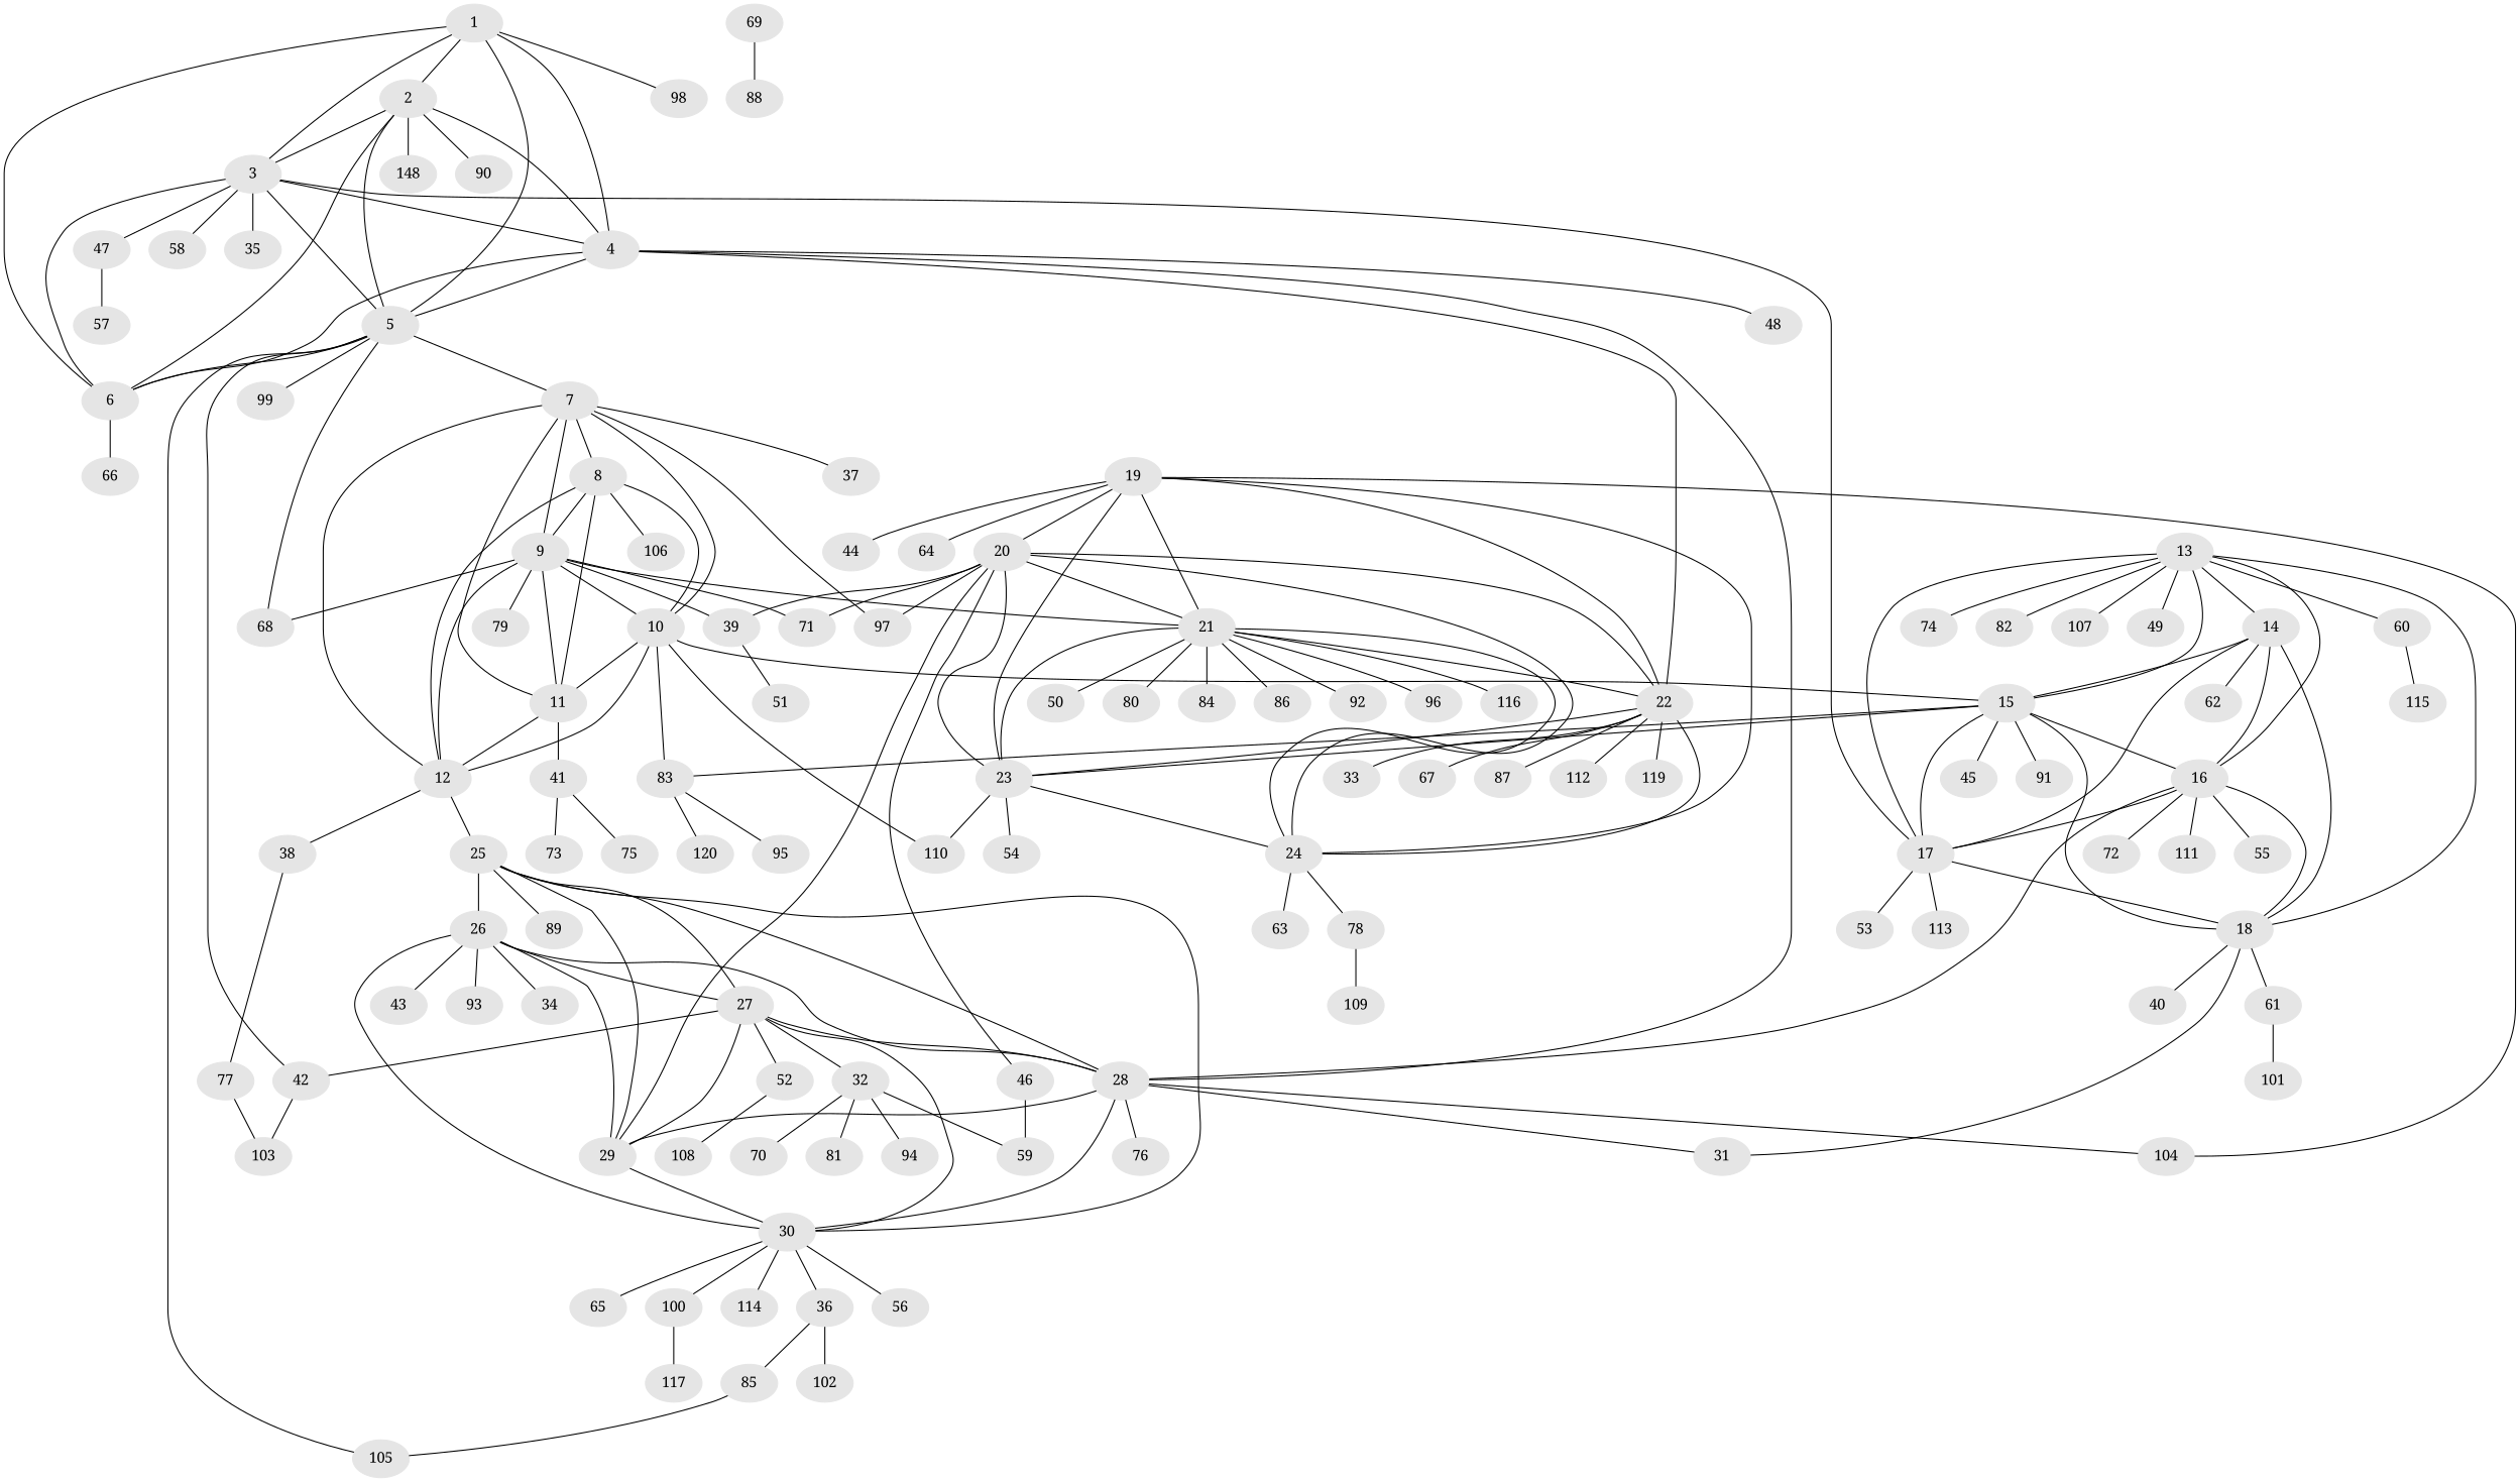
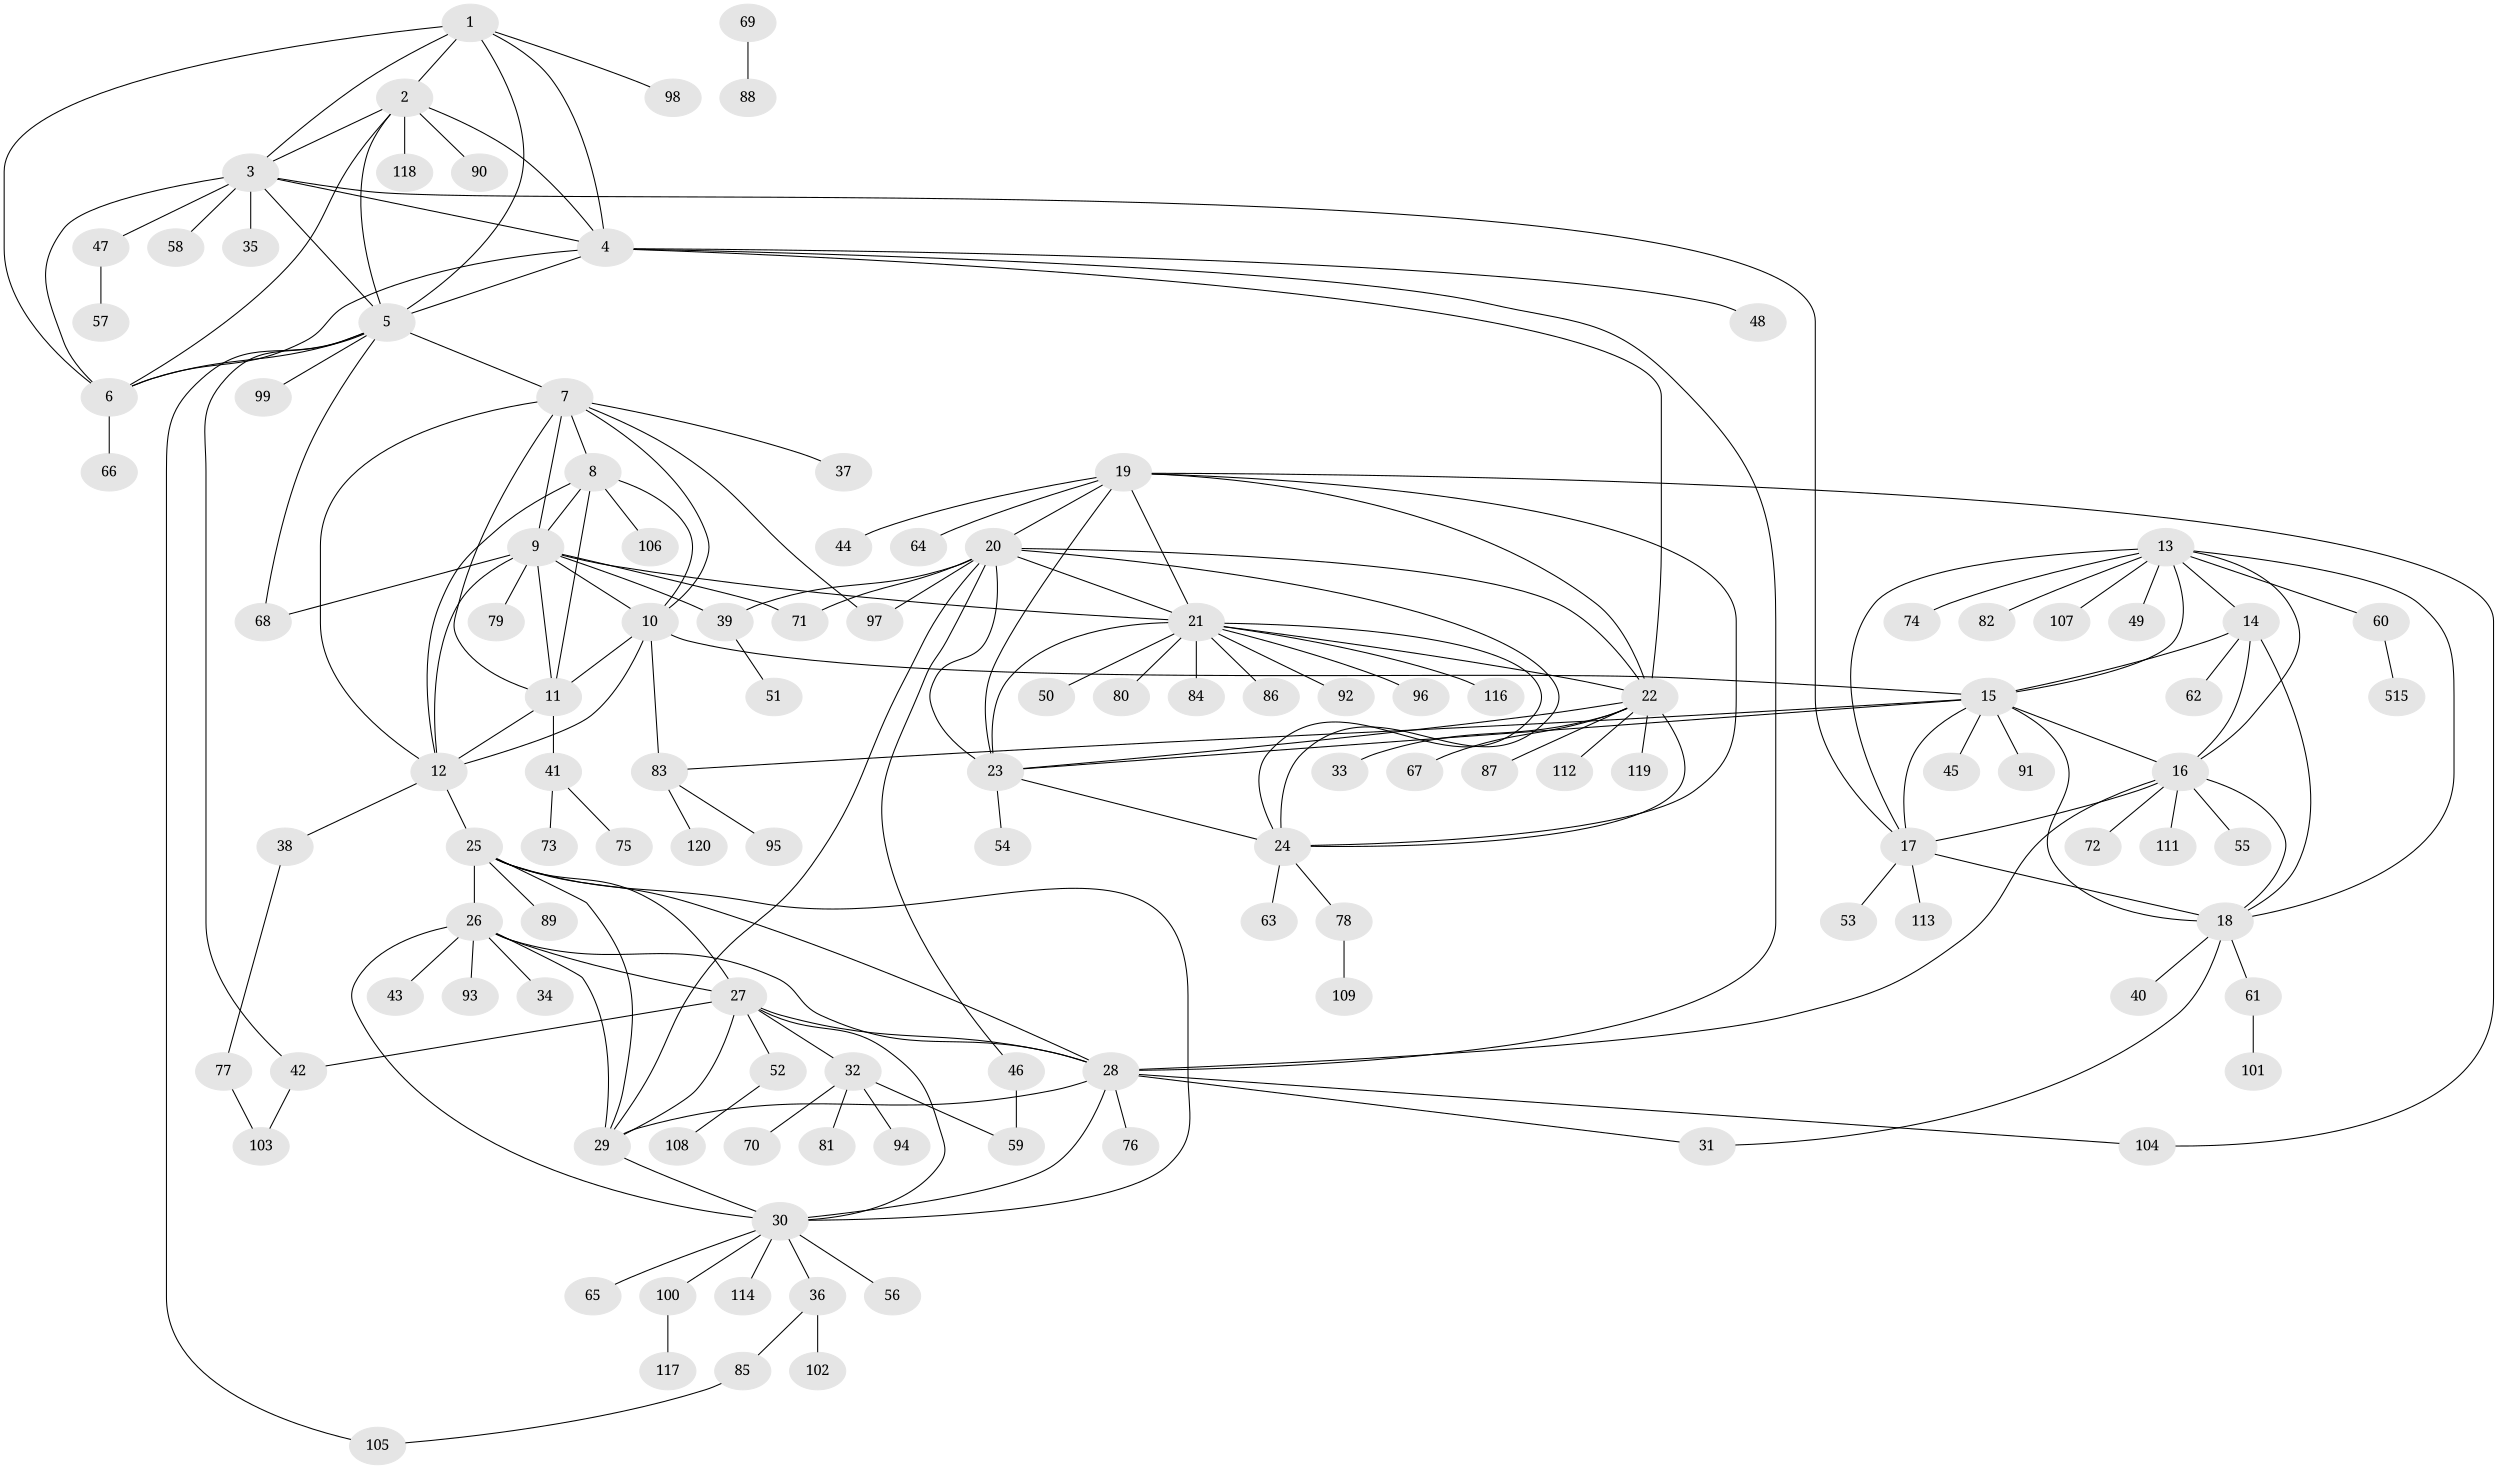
  graph {
    fontname="Noto Serif"
    node [color=gray90 fontname="Noto Serif" style=filled]
    edge [fontname="Noto Serif"]
    1
    2
    3
    4
    5
    6
    98
    90
-   118 [label=148]
+   118
    17
    35
    47
    58
    22
    28
    48
    7
    42
    68
    99
    105
    66
    18
    53
    113
    57
    23
    24
    33
    67
    87
    112
    119
    31
    104
    29
    30
    76
    8
    9
    10
    11
    12
    37
    97
    103
    106
    21
    39
    71
    79
    15
    83
-   110
    41
    25
    38
    50
    80
    84
    86
    92
    96
    116
    51
    16
    45
    91
    69
    88
    95
    120
    73
    75
    26
    27
    89
    77
    13
    14
    49
    60
    74
    82
    107
    62
    55
    72
    111
    40
    61
-   115
+   115 [label=515]
    54
    101
    19
    20
    44
    64
    46
    63
    78
    59
    109
    34
    43
    93
    32
    52
    36
    56
    65
    100
    114
    70
    81
    94
    108
    85
    102
    117
    1 -- 2
    1 -- 3
    1 -- 4
    1 -- 5
    1 -- 6
    1 -- 98
    2 -- 3
    2 -- 4
    2 -- 5
    2 -- 6
    2 -- 90
    2 -- 118
    3 -- 4
    3 -- 5
    3 -- 6
    3 -- 17
    3 -- 35
    3 -- 47
    3 -- 58
    4 -- 5
    4 -- 6
    4 -- 22
    4 -- 28
    4 -- 48
    5 -- 6
    5 -- 7
    5 -- 42
    5 -- 68
    5 -- 99
    5 -- 105
    6 -- 66
    17 -- 18
    17 -- 53
    17 -- 113
    47 -- 57
    22 -- 23
    22 -- 24
    22 -- 33
    22 -- 67
    22 -- 87
    22 -- 112
    22 -- 119
    28 -- 31
    28 -- 104
    28 -- 29
    28 -- 30
    28 -- 76
    7 -- 8
    7 -- 9
    7 -- 10
    7 -- 11
    7 -- 12
    7 -- 37
    7 -- 97
    42 -- 103
    18 -- 31
    18 -- 40
    18 -- 61
    23 -- 24
-   23 -- 110
    23 -- 54
    24 -- 63
    24 -- 78
    29 -- 30
    30 -- 36
    30 -- 56
    30 -- 65
    30 -- 100
    30 -- 114
    8 -- 9
    8 -- 10
    8 -- 11
    8 -- 12
    8 -- 106
    9 -- 68
    9 -- 10
    9 -- 11
    9 -- 12
    9 -- 21
    9 -- 39
    9 -- 71
    9 -- 79
    10 -- 11
    10 -- 12
    10 -- 15
    10 -- 83
-   10 -- 110
    11 -- 12
    11 -- 41
    12 -- 25
    12 -- 38
    21 -- 22
    21 -- 23
    21 -- 24
    21 -- 50
    21 -- 80
    21 -- 84
    21 -- 86
    21 -- 92
    21 -- 96
    21 -- 116
    39 -- 51
    15 -- 17
    15 -- 18
    15 -- 23
    15 -- 83
    15 -- 16
    15 -- 45
    15 -- 91
    83 -- 95
    83 -- 120
    41 -- 73
    41 -- 75
    25 -- 28
    25 -- 29
    25 -- 30
    25 -- 26
    25 -- 27
    25 -- 89
    38 -- 77
    16 -- 17
    16 -- 28
    16 -- 18
    16 -- 55
    16 -- 72
    16 -- 111
    69 -- 88
    26 -- 28
    26 -- 29
    26 -- 30
    26 -- 27
    26 -- 34
    26 -- 43
    26 -- 93
    27 -- 28
    27 -- 42
    27 -- 29
    27 -- 30
    27 -- 32
    27 -- 52
    77 -- 103
    13 -- 17
    13 -- 18
    13 -- 15
    13 -- 16
    13 -- 14
    13 -- 49
    13 -- 60
    13 -- 74
    13 -- 82
    13 -- 107
-   14 -- 17
    14 -- 18
    14 -- 15
    14 -- 16
    14 -- 62
    60 -- 115
    61 -- 101
    19 -- 22
    19 -- 23
    19 -- 24
    19 -- 104
    19 -- 21
    19 -- 20
    19 -- 44
    19 -- 64
    20 -- 22
    20 -- 23
    20 -- 24
    20 -- 29
    20 -- 97
    20 -- 21
    20 -- 39
    20 -- 71
    20 -- 46
    46 -- 59
    78 -- 109
    32 -- 59
    32 -- 70
    32 -- 81
    32 -- 94
    52 -- 108
    36 -- 85
    36 -- 102
    100 -- 117
    85 -- 105
  }
